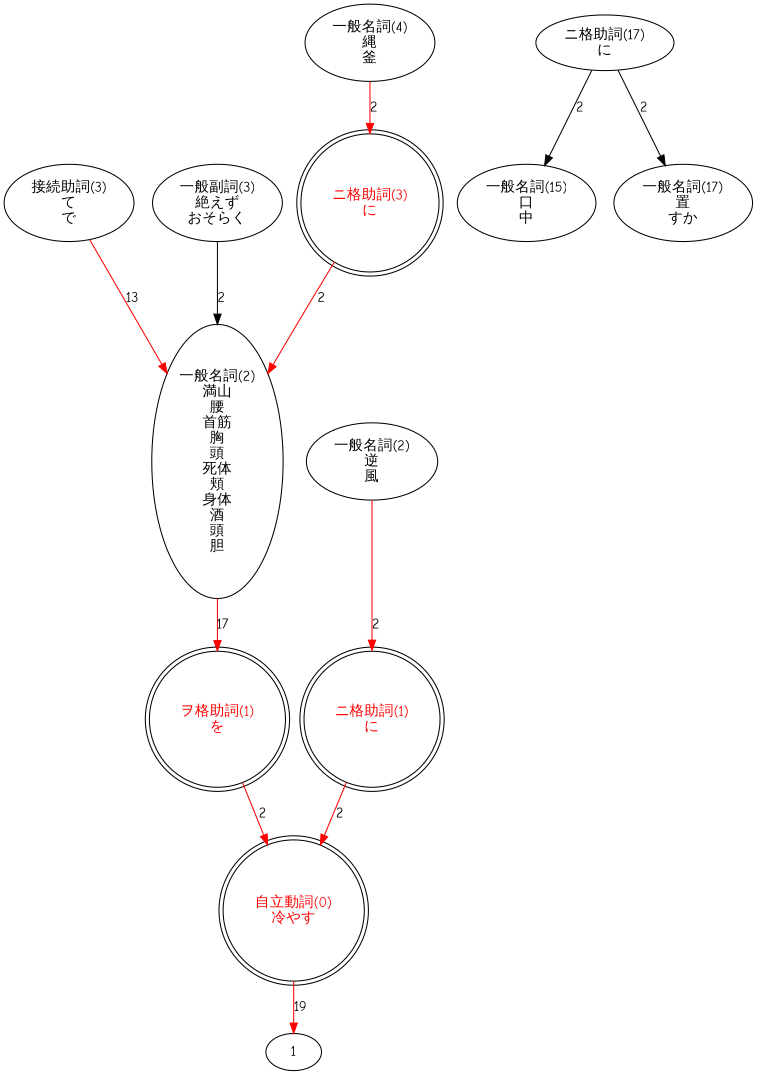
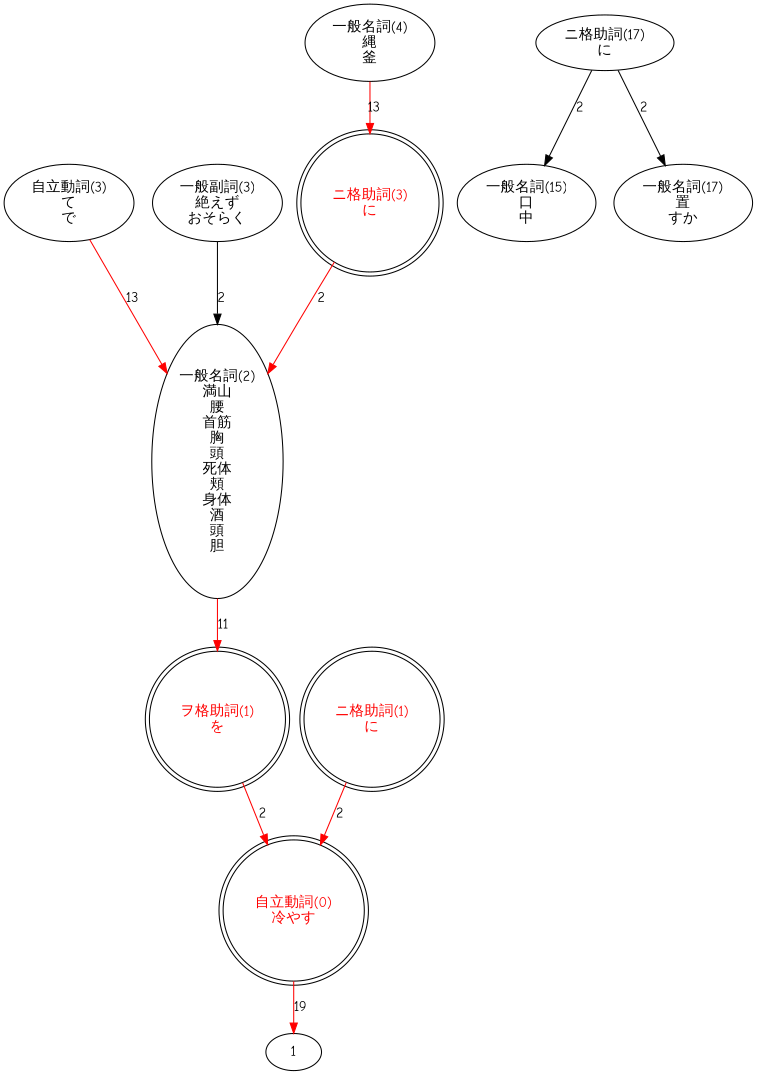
  digraph {
    fontname="Comic Neue"
    node [fontname="Comic Neue"]
    edge [color=red fontname="Comic Neue"]
    n1 [fontcolor=red label="自立動詞(0)\n冷やす" shape=doublecircle]
    1
-   n3 [label="接続助詞(3)\nて\nで"]
+   n3 [label="自立動詞(3)\nて\nで"]
    n4 [label="一般名詞(2)\n満山\n腰\n首筋\n胸\n頭\n死体\n頬\n身体\n酒\n頭\n胆"]
    n5 [fontcolor=red label="ヲ格助詞(1)\nを" shape=doublecircle]
    n6 [label="一般副詞(3)\n絶えず\nおそらく"]
    n7 [label="ニ格助詞(17)\nに"]
    n8 [label="一般名詞(15)\n口\n中"]
    n9 [label="一般名詞(17)\n置\nすか"]
    n10 [fontcolor=red label="ニ格助詞(1)\nに" shape=doublecircle]
-   n11 [label="一般名詞(2)\n逆\n風"]
    n12 [label="一般名詞(4)\n縄\n釜"]
    n13 [fontcolor=red label="ニ格助詞(3)\nに" shape=doublecircle]
    n1 -> 1 [label=19]
    n3 -> n4 [label=13]
-   n4 -> n5 [label=17]
+   n4 -> n5 [label=11]
    n5 -> n1 [label=2]
    n6 -> n4 [color=black label=2]
    n7 -> n8 [label=2 color=""]
    n7 -> n9 [label=2 color=""]
    n10 -> n1 [label=2]
-   n11 -> n10 [label=2]
-   n12 -> n13 [label=2]
+   n12 -> n13 [label=13]
    n13 -> n4 [label=2]
  }
